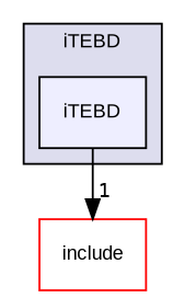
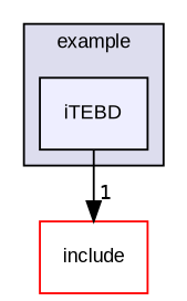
  digraph {
    compound=true
    fontname="Liberation Sans"
    node [fontname="Liberation Sans" fontsize=10 shape=box style=filled]
    n1 [fillcolor="#eeeeff" label=iTEBD pencolor=black]
    n2 [color=red fillcolor=white label=include]
    subgraph cluster_1 {
      bgcolor="#ddddee"
      fontsize=10
-     label=iTEBD
+     label=example
      pencolor=black
      n1
    }
    n1 -> n2 [headlabel=1 labeldistance=1.5 labelfontname=Helvetica labelfontsize=10 fontname="Liberation Sans"]
  }
